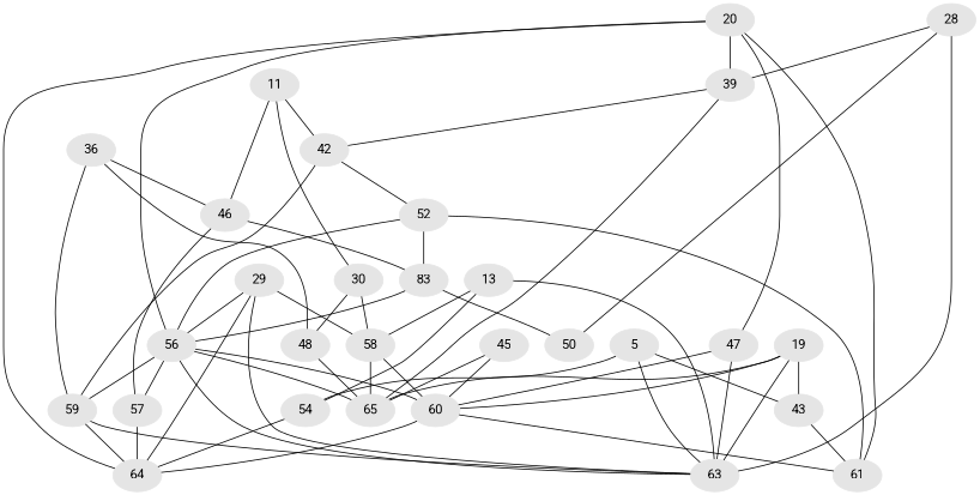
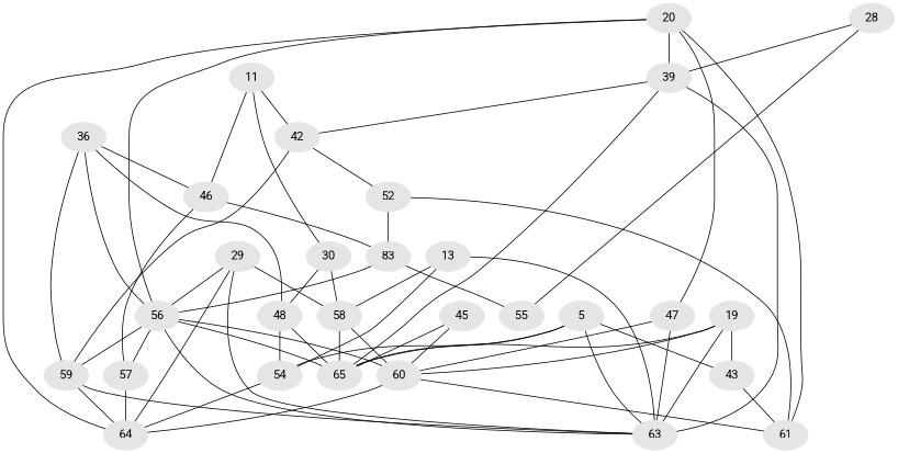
  graph {
    fontname=Roboto
    node [color=gray90 fontname=Roboto style=filled]
    edge [fontname=Roboto]
    5
    43
    54
    63 [super="+62+18"]
    65 [super="+6"]
    61
    64 [super="+27+17+34"]
    11
    30
    42 [super="+15+33"]
    46
    58 [super="+1+35"]
    48 [super="+31"]
    59 [super="+24"]
    52 [super="+21"]
    n16 [label=83 super="+16"]
    57 [super="+10"]
    13
    60 [super="+2+51"]
    19 [super="+14"]
    20 [super="+8"]
    39 [super="+38"]
    47
    56 [super="+49+50"]
    28
-   55 [label=50]
+   55
    29
    36
    45
    5 -- 43
    5 -- 54
    5 -- 63
+   5 -- 65
    43 -- 61
    54 -- 64
    11 -- 30
    11 -- 42
    11 -- 46
    30 -- 58
    30 -- 48
    42 -- 59 [weight=3]
    42 -- 52
    46 -- n16
    46 -- 57
    58 -- 65
    58 -- 60 [weight=3]
+   48 -- 54
    48 -- 65
    59 -- 63 [weight=2]
    59 -- 64
    52 -- 61
    52 -- n16 [weight=2]
-   52 -- 56
+   36 -- 56
    n16 -- 56 [weight=2]
    n16 -- 55
    57 -- 64
    13 -- 54
    13 -- 63 [weight=2]
    13 -- 58
    60 -- 61
    60 -- 64
    19 -- 43 [weight=2]
    19 -- 63
    19 -- 65 [weight=2]
    19 -- 60
    20 -- 61
    20 -- 64 [weight=2]
    20 -- 39 [weight=2]
    20 -- 47
    20 -- 56
-   28 -- 63 [weight=3]
+   39 -- 63 [weight=3]
    39 -- 65
    39 -- 42
    47 -- 63 [weight=3]
    47 -- 60
    56 -- 63 [weight=2]
    56 -- 65
    56 -- 59
    56 -- 57
    56 -- 60 [weight=3]
    28 -- 39
    28 -- 55
    29 -- 63
    29 -- 64
    29 -- 58
    29 -- 56
    36 -- 46
    36 -- 48
    36 -- 59
    45 -- 65
    45 -- 60
  }
